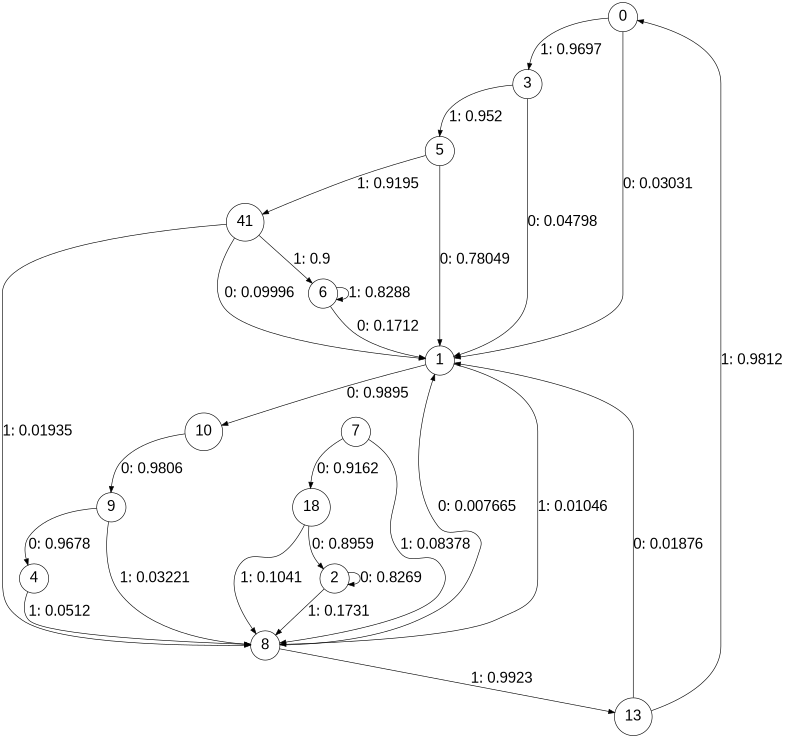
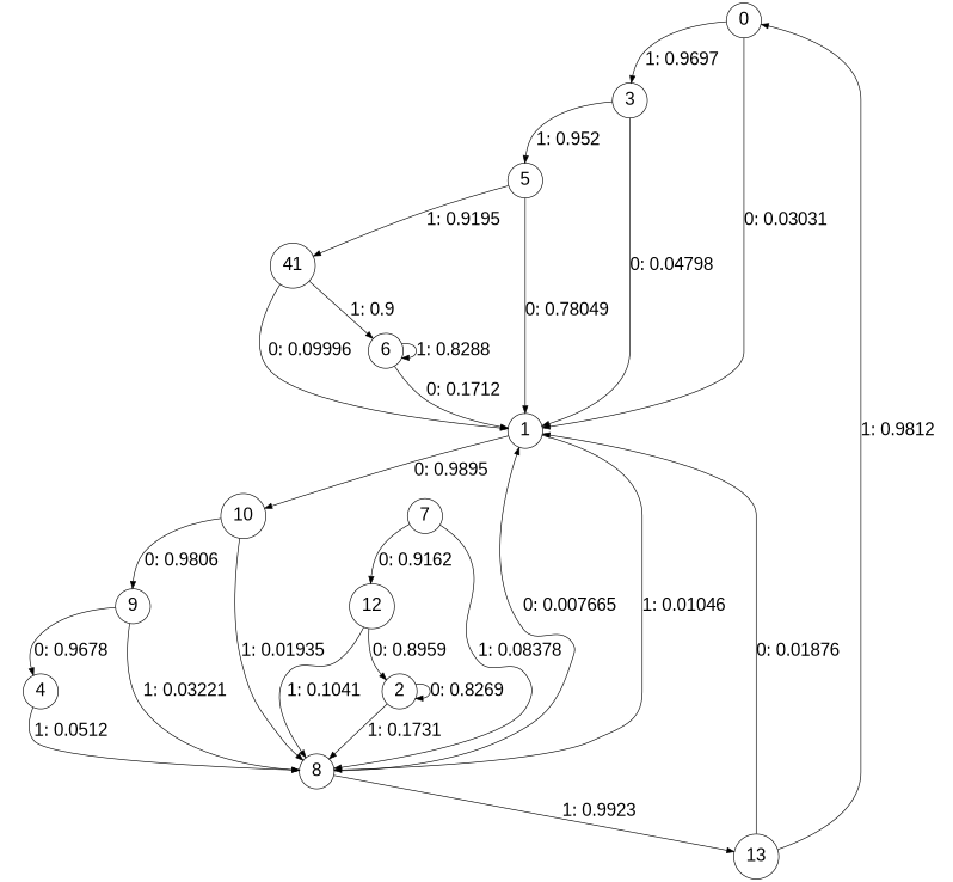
  digraph {
    fontname="Liberation Sans"
    node [fontname="Liberation Sans" fontsize=24 shape=circle]
    edge [fontname="Liberation Sans" fontsize=24]
    0
    1
    3
    10
    8
    5
    9
    13
    n9 [label=41]
    4
    2
    6
    7
-   12 [label=18]
+   12
    0 -> 1 [label="0: 0.03031  "]
    0 -> 3 [label="1: 0.9697   "]
    1 -> 10 [label="0: 0.9895   "]
    1 -> 8 [label="1: 0.01046  "]
    3 -> 1 [label="0: 0.04798  "]
    3 -> 5 [label="1: 0.952    "]
-   n9 -> 8 [label="1: 0.01935  "]
+   10 -> 8 [label="1: 0.01935  "]
    10 -> 9 [label="0: 0.9806   "]
    8 -> 1 [label="0: 0.007665  "]
    8 -> 13 [label="1: 0.9923   "]
    5 -> 1 [label="0: 0.78049  "]
    5 -> n9 [label="1: 0.9195   "]
    9 -> 8 [label="1: 0.03221  "]
    9 -> 4 [label="0: 0.9678   "]
    13 -> 0 [label="1: 0.9812   "]
    13 -> 1 [label="0: 0.01876  "]
    n9 -> 1 [label="0: 0.09996  "]
    n9 -> 6 [label="1: 0.9      "]
    4 -> 8 [label="1: 0.0512   "]
    2 -> 8 [label="1: 0.1731   "]
    2 -> 2 [label="0: 0.8269   "]
    6 -> 1 [label="0: 0.1712   "]
    6 -> 6 [label="1: 0.8288   "]
    7 -> 8 [label="1: 0.08378  "]
    7 -> 12 [label="0: 0.9162   "]
    12 -> 8 [label="1: 0.1041   "]
    12 -> 2 [label="0: 0.8959   "]
  }
